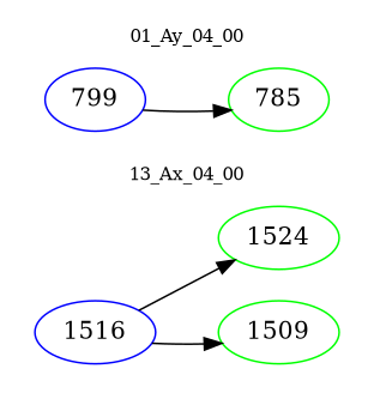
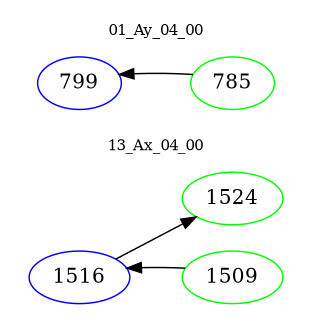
  digraph {
    rankdir=LR
    node [color=green]
    edge [color=black]
    n1 [color=blue label=1516]
    n2 [label=1509]
    n3 [label=1524]
    n4 [color=blue label=799]
    n5 [label=785]
    subgraph cluster_1 {
      color=white
      fontsize=10
      label="13_Ax_04_00"
      n1
      n2
      n3
    }
    subgraph cluster_2 {
      color=white
      fontsize=10
      label="01_Ay_04_00"
      n4
      n5
    }
-   n1 -> n2
+   n2 -> n1
    n1 -> n3
-   n4 -> n5
+   n5 -> n4
  }
